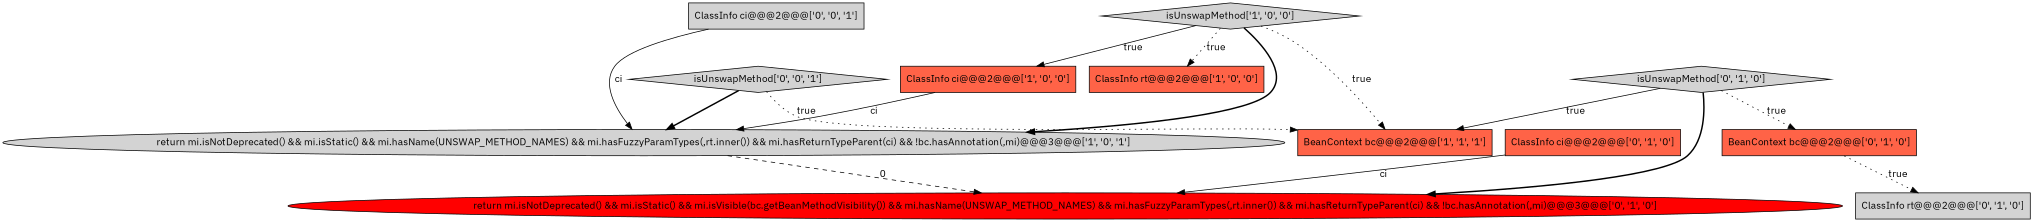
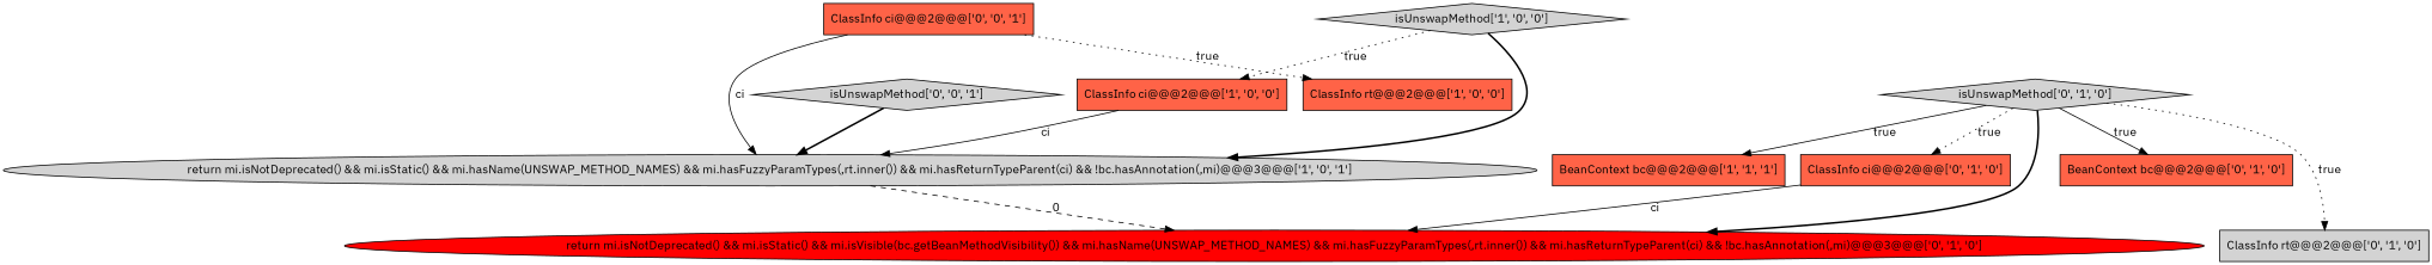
  digraph {
    fontname="IBM Plex Sans"
    node [fillcolor=tomato fontname="IBM Plex Sans" shape=box style=filled]
    edge [fontname="IBM Plex Sans" style=dotted]
    n1 [label="BeanContext bc@@@2@@@['1', '1', '1']"]
    n2 [label="ClassInfo ci@@@2@@@['1', '0', '0']"]
    n3 [fillcolor=lightgray label="return mi.isNotDeprecated() && mi.isStatic() && mi.hasName(UNSWAP_METHOD_NAMES) && mi.hasFuzzyParamTypes(,rt.inner()) && mi.hasReturnTypeParent(ci) && !bc.hasAnnotation(,mi)@@@3@@@['1', '0', '1']" shape=ellipse]
    n4 [fillcolor=red label="return mi.isNotDeprecated() && mi.isStatic() && mi.isVisible(bc.getBeanMethodVisibility()) && mi.hasName(UNSWAP_METHOD_NAMES) && mi.hasFuzzyParamTypes(,rt.inner()) && mi.hasReturnTypeParent(ci) && !bc.hasAnnotation(,mi)@@@3@@@['0', '1', '0']" shape=ellipse]
    n5 [fillcolor=lightgray label="isUnswapMethod['0', '0', '1']" shape=diamond]
-   n6 [fillcolor=lightgray label="ClassInfo ci@@@2@@@['0', '0', '1']"]
+   n6 [label="ClassInfo ci@@@2@@@['0', '0', '1']"]
    n7 [label="ClassInfo ci@@@2@@@['0', '1', '0']"]
    n8 [label="BeanContext bc@@@2@@@['0', '1', '0']"]
    n9 [fillcolor=lightgray label="isUnswapMethod['1', '0', '0']" shape=diamond]
    n10 [label="ClassInfo rt@@@2@@@['1', '0', '0']"]
    n11 [fillcolor=lightgray label="isUnswapMethod['0', '1', '0']" shape=diamond]
    n12 [fillcolor=lightgray label="ClassInfo rt@@@2@@@['0', '1', '0']"]
    n2 -> n3 [label=ci style=solid]
    n3 -> n4 [label=0 style=dashed]
-   n5 -> n1 [label=true]
    n5 -> n3 [style=bold]
    n6 -> n3 [label=ci style=solid]
    n7 -> n4 [label=ci style=solid]
-   n9 -> n1 [label=true]
-   n9 -> n2 [label=true style=solid]
+   n9 -> n2 [label=true]
    n9 -> n3 [style=bold]
-   n9 -> n10 [label=true]
+   n6 -> n10 [label=true]
    n11 -> n1 [label=true style=solid]
    n11 -> n4 [style=bold]
-   n11 -> n8 [label=true]
-   n8 -> n12 [label=true]
+   n11 -> n7 [label=true]
+   n11 -> n8 [label=true style=solid]
+   n11 -> n12 [label=true]
  }
